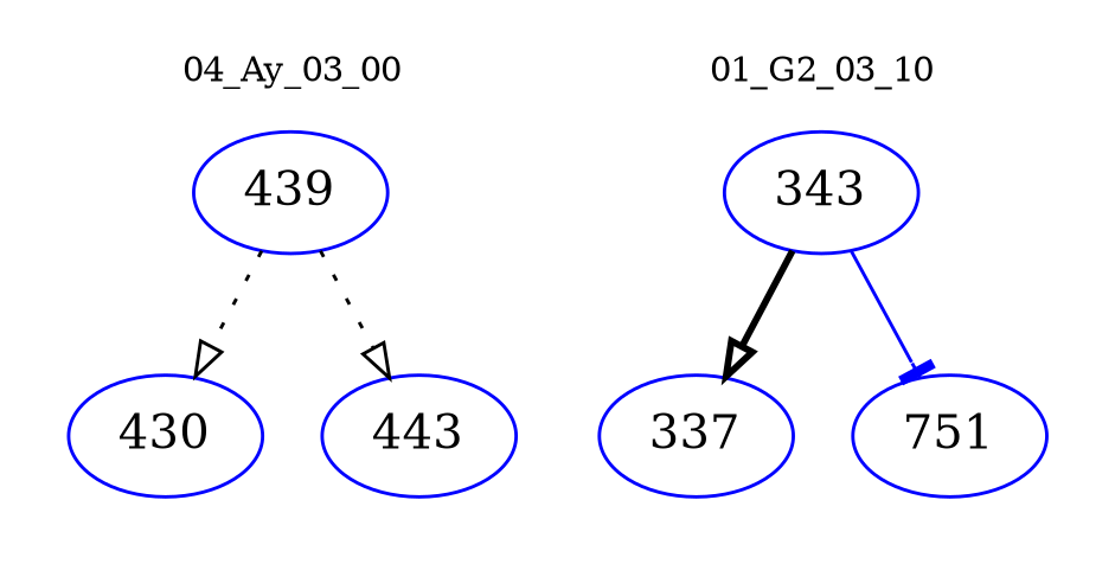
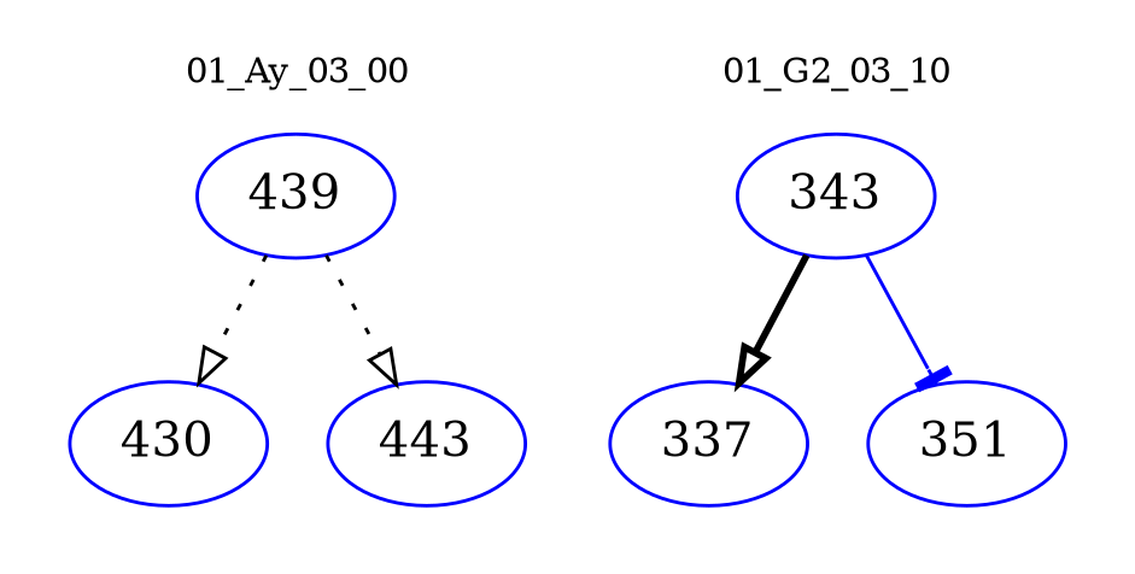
  digraph {
    node [color=blue]
    edge [arrowhead=onormal color=black style=dotted]
    n1 [label=439]
    n2 [label=430]
    n3 [label=443]
    n4 [label=343]
    n5 [label=337]
-   n6 [label=751]
+   n6 [label=351]
    subgraph cluster_1 {
      color=white
      fontsize=10
-     label="04_Ay_03_00"
+     label="01_Ay_03_00"
      n1
      n2
      n3
    }
    subgraph cluster_2 {
      color=white
      fontsize=10
      label="01_G2_03_10"
      n4
      n5
      n6
    }
    n1 -> n2
    n1 -> n3
    n4 -> n5 [style=bold]
    n4 -> n6 [arrowhead=tee color=blue style=solid]
  }
